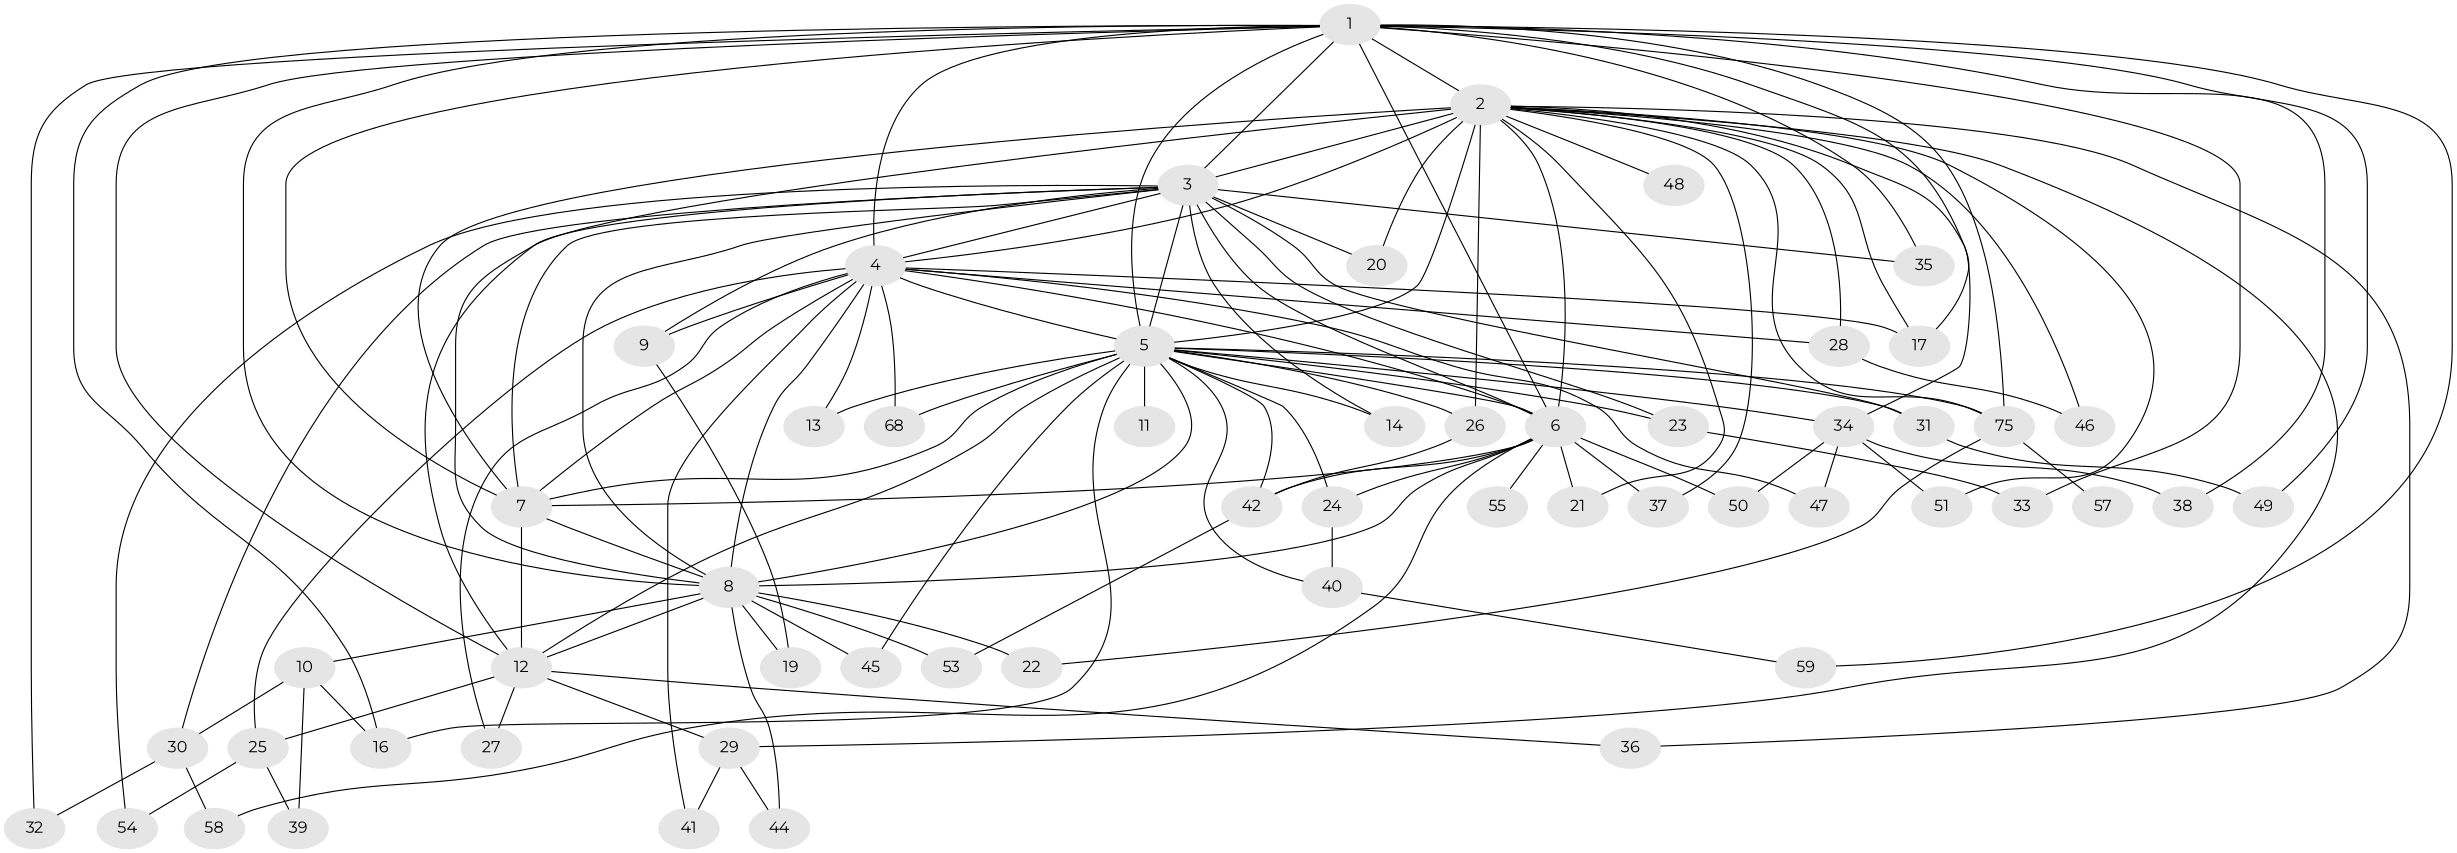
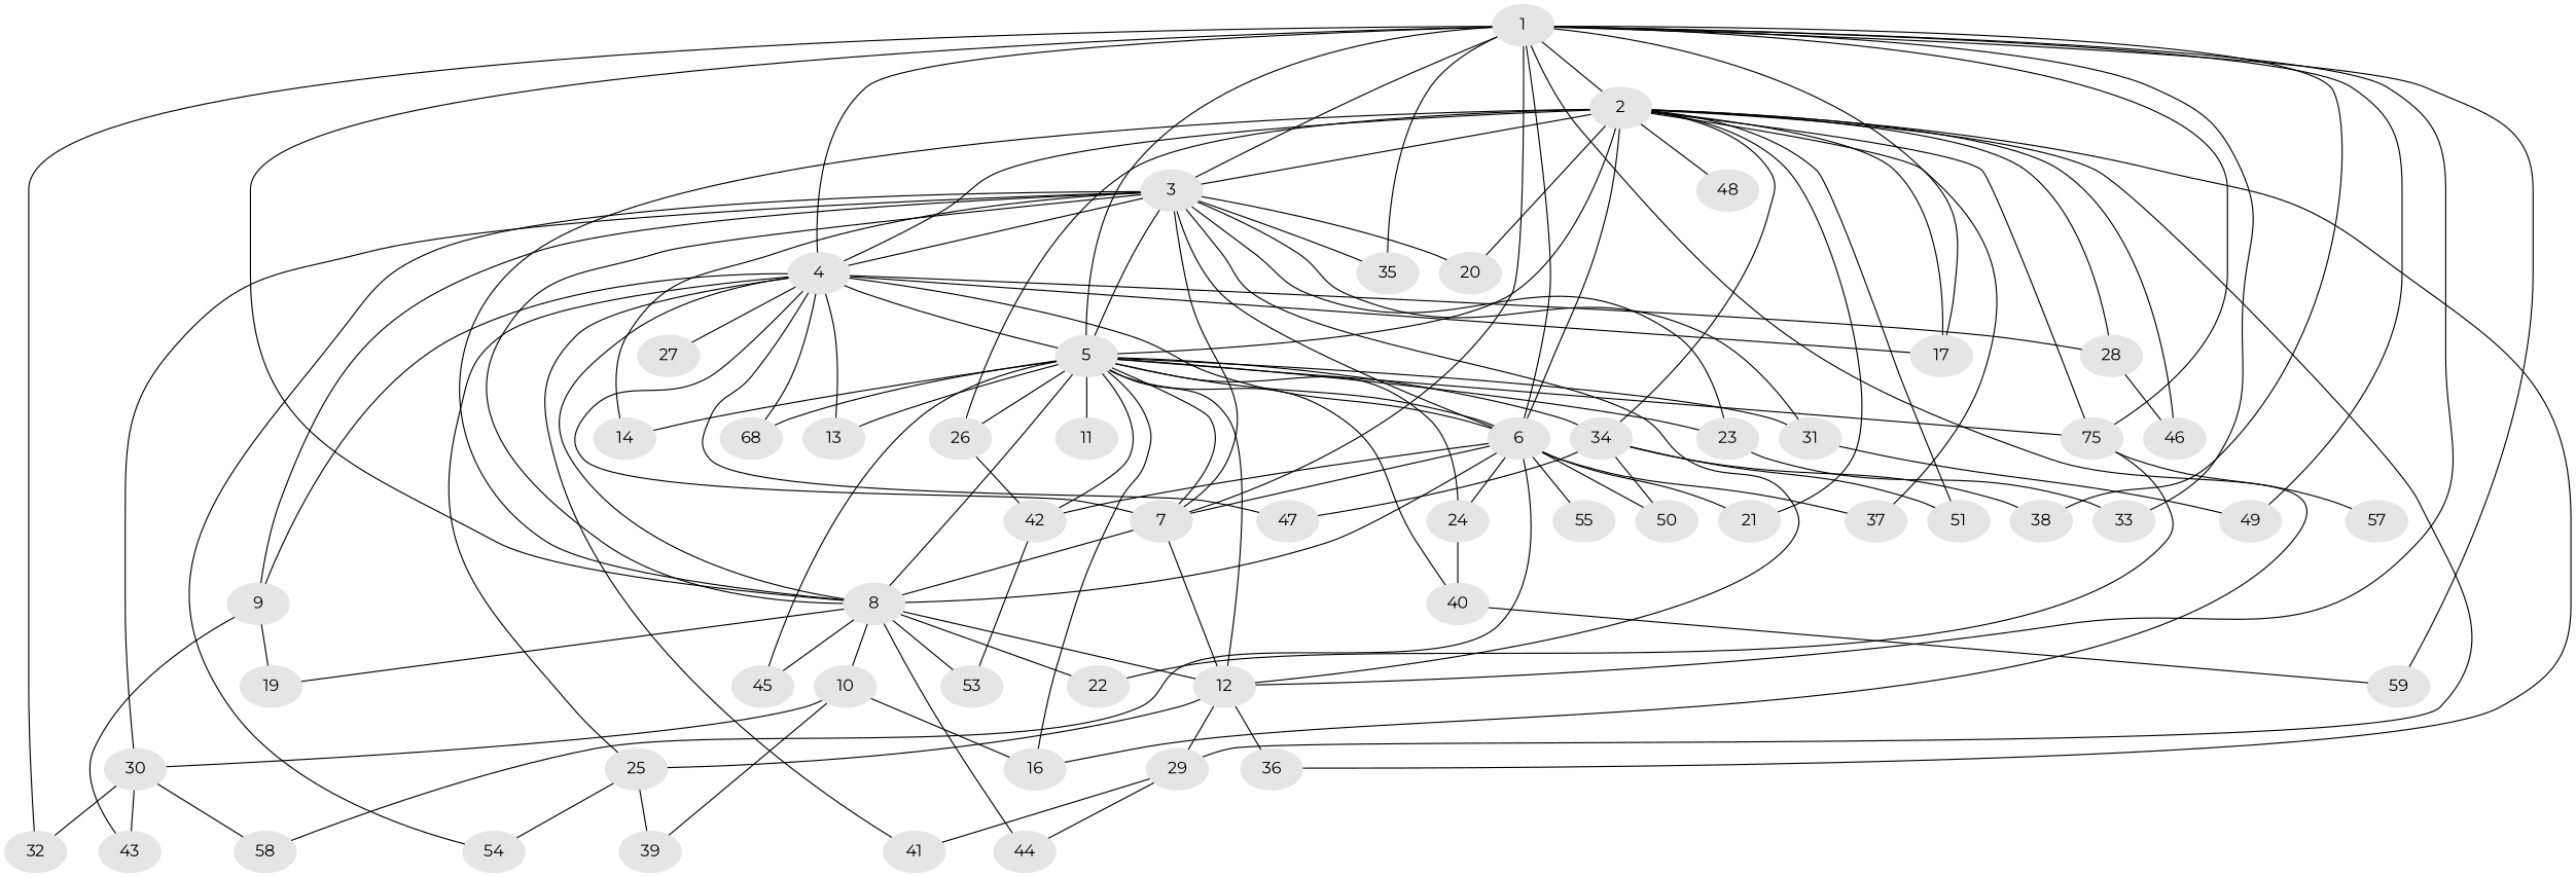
  graph {
    fontname=Montserrat
    node [color=gray90 fontname=Montserrat style=filled]
    edge [fontname=Montserrat weight=1.0]
    1
    2
    3
    4
    5
    6
    7
    8
    12
    n10 [label=75]
    17
    32
    33
    35
    38
    49
    59
    16
    20
    21
    26
    28
    29
    34
    36
    37
    46
    48
    51
    9
    14
    23
    30
    31
    54
    13
    n37 [label=68]
    25
    27
    41
    47
    11
    24
    40
    42
    45
    50
    55
    58
    10
    19
    22
    44
    53
    39
    57
+   43
    1 -- 2 [weight=2.0]
    1 -- 3 [weight=3.0]
    1 -- 4
    1 -- 5 [weight=2.0]
    1 -- 6
    1 -- 7
    1 -- 8
    1 -- 12
    1 -- n10 [weight=2.0]
    1 -- 17
    1 -- 32
    1 -- 33
    1 -- 35
    1 -- 38
    1 -- 49
    1 -- 59
    1 -- 16
    2 -- 3 [weight=4.0]
    2 -- 4 [weight=2.0]
    2 -- 5 [weight=2.0]
    2 -- 6 [weight=2.0]
-   2 -- 7 [weight=2.0]
    2 -- 8 [weight=2.0]
    2 -- n10
    2 -- 17
    2 -- 20
    2 -- 21
    2 -- 26 [weight=5.0]
    2 -- 28
    2 -- 29
    2 -- 34
    2 -- 36
    2 -- 37
    2 -- 46
    2 -- 48
    2 -- 51
    3 -- 4 [weight=2.0]
    3 -- 5 [weight=2.0]
    3 -- 6 [weight=3.0]
    3 -- 7 [weight=3.0]
    3 -- 8 [weight=3.0]
    3 -- 12
    3 -- 35
    3 -- 20
    3 -- 9
    3 -- 14 [weight=2.0]
    3 -- 23
    3 -- 30
    3 -- 31
    3 -- 54
    4 -- 5
    4 -- 6
    4 -- 7 [weight=2.0]
    4 -- 8
    4 -- 17
    4 -- 28
    4 -- 9
    4 -- 13
    4 -- n37
    4 -- 25
    4 -- 27
    4 -- 41
    4 -- 47
    5 -- 6
    5 -- 7
    5 -- 8
    5 -- 12 [weight=2.0]
    5 -- n10 [weight=2.0]
    5 -- 16
    5 -- 26
    5 -- 34
    5 -- 14
    5 -- 23
    5 -- 31
    5 -- 13
    5 -- n37
    5 -- 11
    5 -- 24
    5 -- 40
    5 -- 42
    5 -- 45
    6 -- 7
    6 -- 8
    6 -- 21
    6 -- 37
    6 -- 24
    6 -- 42
    6 -- 50
    6 -- 55
    6 -- 58
    7 -- 8
    7 -- 12 [weight=7.0]
    8 -- 12
    8 -- 45
    8 -- 10
    8 -- 19
    8 -- 22
    8 -- 44
    8 -- 53
    12 -- 29
    12 -- 36
    12 -- 25
-   12 -- 27
    n10 -- 22
    n10 -- 57
    26 -- 42
    28 -- 46
    29 -- 41
    29 -- 44
    34 -- 38
    34 -- 51
    34 -- 47
    34 -- 50
    9 -- 19
+   9 -- 43
    23 -- 33
    30 -- 32
    30 -- 58
+   30 -- 43
    31 -- 49
    25 -- 54
    25 -- 39
    24 -- 40
    40 -- 59
    42 -- 53
    10 -- 16
    10 -- 30
    10 -- 39
  }
